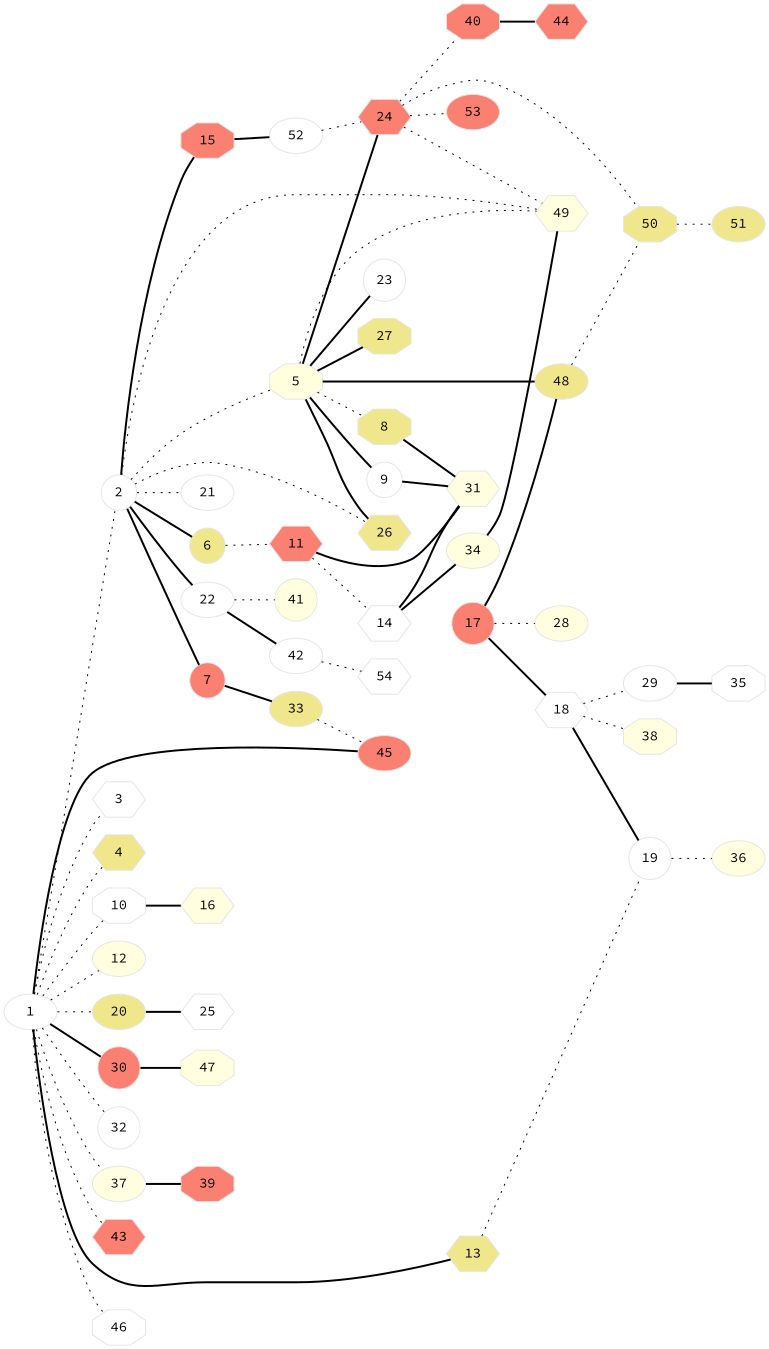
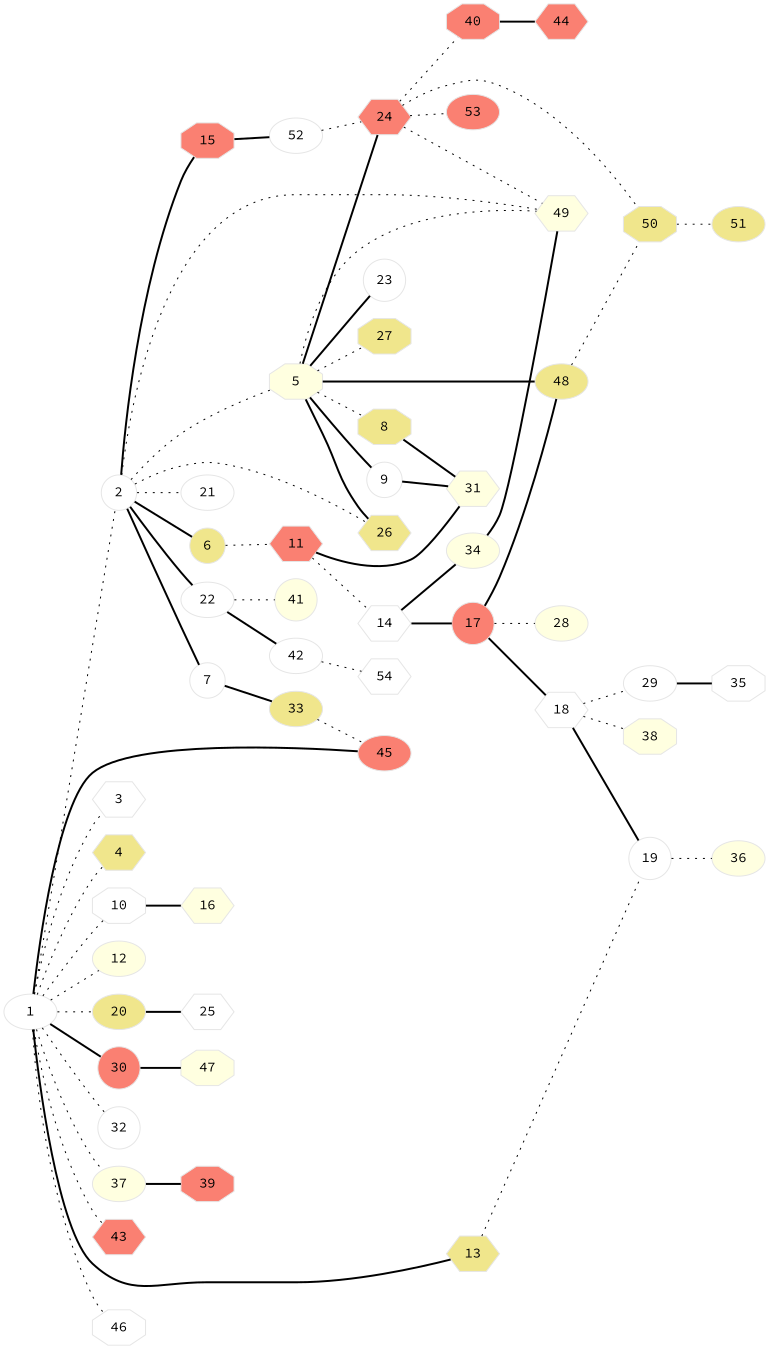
  graph {
    fontname="Source Code Pro"
    rankdir=LR
    node [color=gray90 fillcolor=white fontname="Source Code Pro" shape=ellipse style=filled]
    edge [fontname="Source Code Pro" style=dotted]
    2 [shape=circle]
    1
    3 [shape=hexagon]
    4 [fillcolor=khaki shape=hexagon]
    10 [shape=octagon]
    12 [fillcolor=lightyellow]
    13 [fillcolor=khaki shape=hexagon]
    20 [fillcolor=khaki]
    30 [fillcolor=salmon shape=circle]
    32 [shape=circle]
    37 [fillcolor=lightyellow]
    43 [fillcolor=salmon shape=hexagon]
    45 [fillcolor=salmon]
    46 [shape=octagon]
    5 [fillcolor=lightyellow shape=octagon]
    6 [fillcolor=khaki shape=circle]
-   7 [fillcolor=salmon shape=circle]
+   7 [shape=circle]
    15 [fillcolor=salmon shape=octagon]
    21
    22
    26 [fillcolor=khaki shape=hexagon]
    49 [fillcolor=lightyellow shape=hexagon]
    16 [fillcolor=lightyellow shape=hexagon]
    19 [shape=circle]
    25 [shape=hexagon]
    47 [fillcolor=lightyellow shape=octagon]
    39 [fillcolor=salmon shape=octagon]
    8 [fillcolor=khaki shape=octagon]
    9 [shape=circle]
    23 [shape=circle]
    24 [fillcolor=salmon shape=hexagon]
    27 [fillcolor=khaki shape=octagon]
    48 [fillcolor=khaki]
    11 [fillcolor=salmon shape=hexagon]
    33 [fillcolor=khaki]
    52
    41 [fillcolor=lightyellow shape=circle]
    42
    31 [fillcolor=lightyellow shape=hexagon]
    40 [fillcolor=salmon shape=octagon]
    50 [fillcolor=khaki shape=octagon]
    53 [fillcolor=salmon]
    14 [shape=hexagon]
    17 [fillcolor=salmon shape=circle]
    34 [fillcolor=lightyellow]
    36 [fillcolor=lightyellow]
    18 [shape=hexagon]
    28 [fillcolor=lightyellow]
    29
    38 [fillcolor=lightyellow shape=octagon]
    35 [shape=octagon]
    54 [shape=hexagon]
    44 [fillcolor=salmon shape=hexagon]
    51 [fillcolor=khaki]
    2 -- 5
    2 -- 6 [style=bold]
    2 -- 7 [style=bold]
    2 -- 15 [style=bold]
    2 -- 21
    2 -- 22 [style=bold]
    2 -- 26
    2 -- 49
    1 -- 2
    1 -- 3
    1 -- 4
    1 -- 10
    1 -- 12
    1 -- 13 [style=bold]
    1 -- 20
    1 -- 30 [style=bold]
    1 -- 32
    1 -- 37
    1 -- 43
    1 -- 45 [style=bold]
    1 -- 46
    10 -- 16 [style=bold]
    13 -- 19
    20 -- 25 [style=bold]
    30 -- 47 [style=bold]
    37 -- 39 [style=bold]
    5 -- 26 [style=bold]
    5 -- 49
    5 -- 8
    5 -- 9 [style=bold]
    5 -- 23 [style=bold]
    5 -- 24 [style=bold]
-   5 -- 27 [style=bold]
+   5 -- 27
    5 -- 48 [style=bold]
    6 -- 11
    7 -- 33 [style=bold]
    15 -- 52 [style=bold]
    22 -- 41
    22 -- 42 [style=bold]
    19 -- 36
    8 -- 31 [style=bold]
    9 -- 31 [style=bold]
    24 -- 49
    24 -- 40
    24 -- 50
    24 -- 53
    48 -- 50
    11 -- 31 [style=bold]
    11 -- 14
    33 -- 45
    52 -- 24
    42 -- 54
    40 -- 44 [style=bold]
    50 -- 51
-   14 -- 31 [style=bold]
+   14 -- 17 [style=bold]
    14 -- 34 [style=bold]
    17 -- 48 [style=bold]
    17 -- 18 [style=bold]
    17 -- 28
    34 -- 49 [style=bold]
    18 -- 19 [style=bold]
    18 -- 29
    18 -- 38
    29 -- 35 [style=bold]
  }
